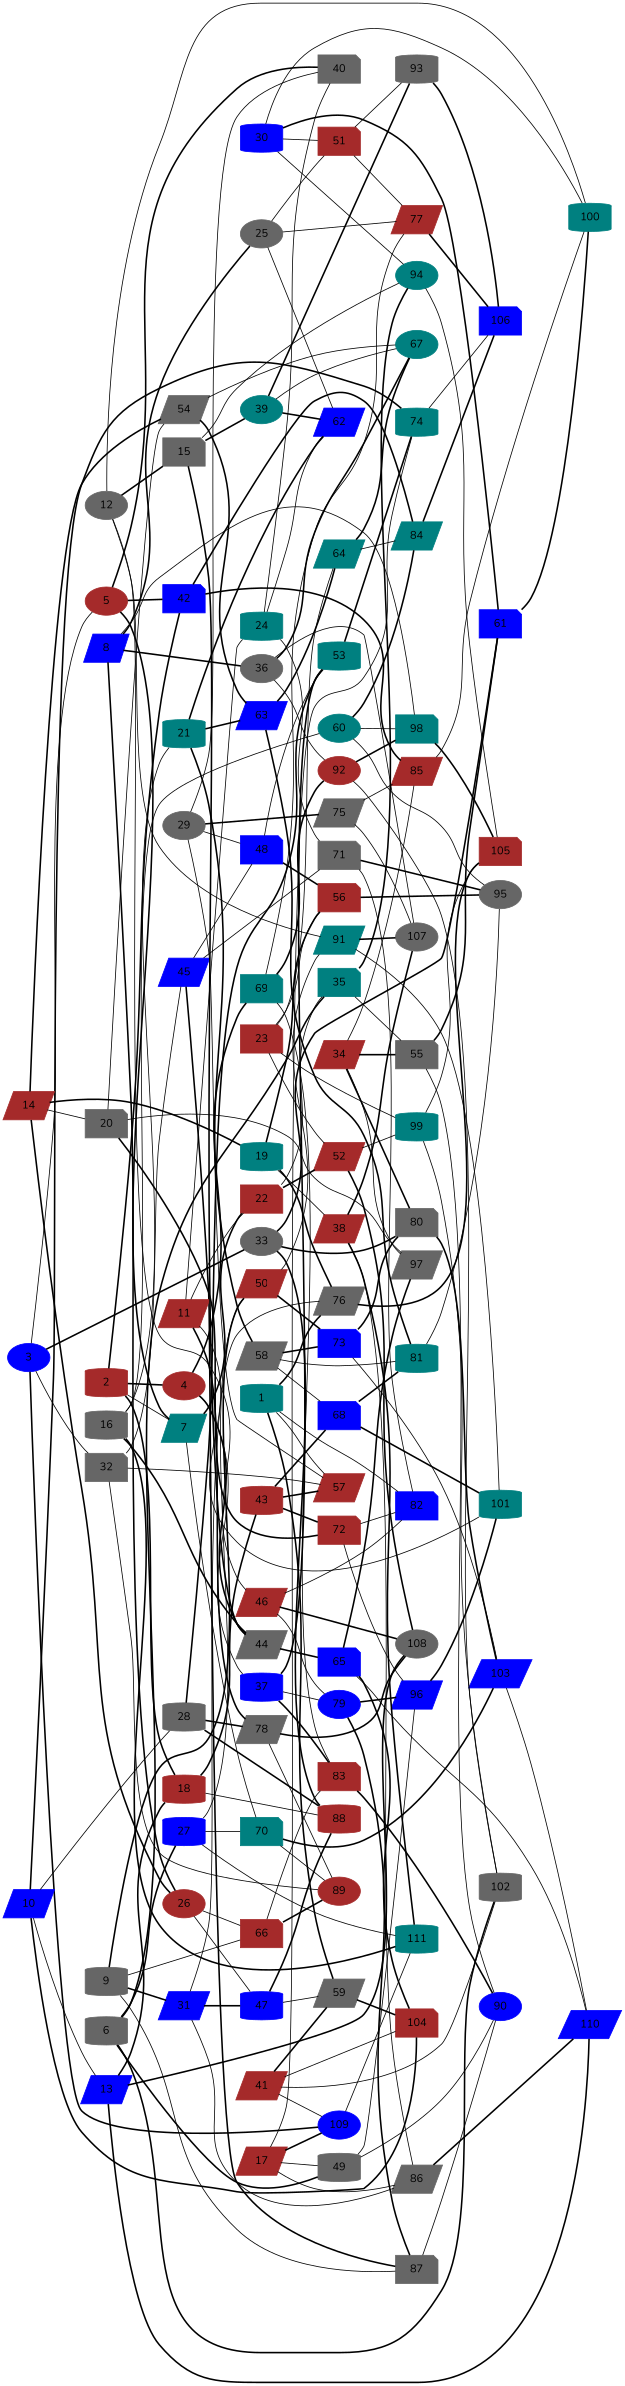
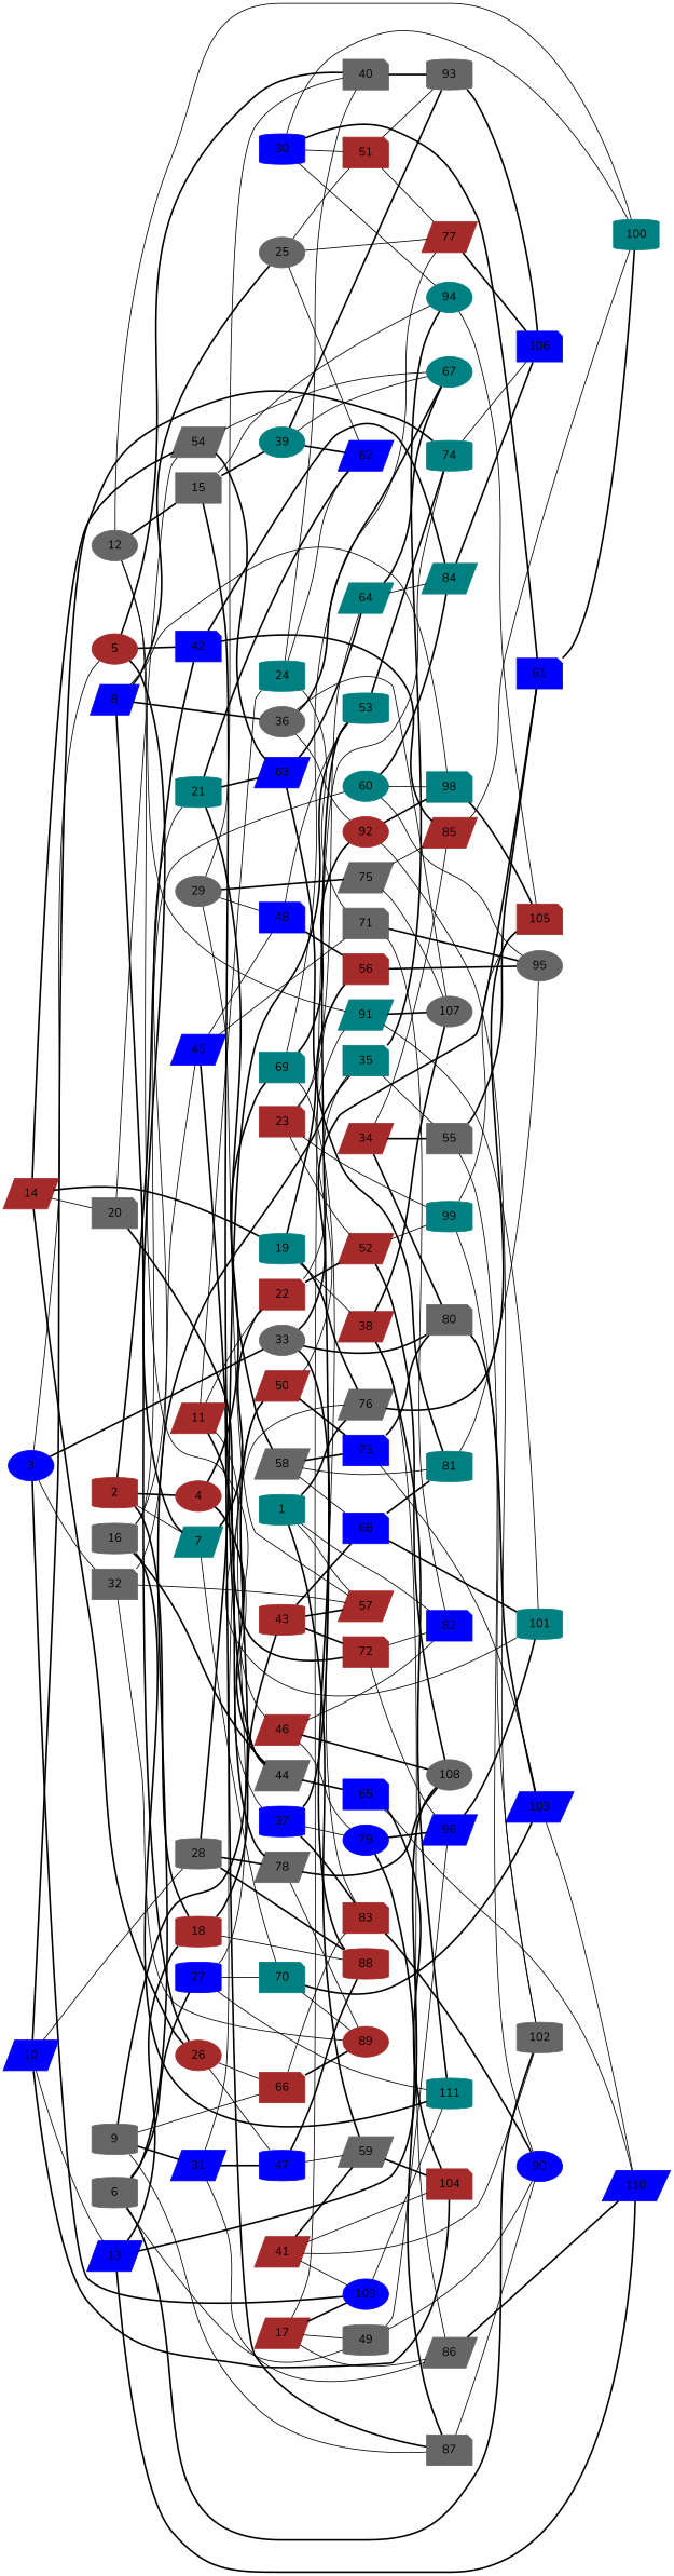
  graph {
    fontname=Nunito
    rankdir=LR
    node [color=gray40 fontname=Nunito shape=parallelogram style=filled]
    edge [fontname=Nunito style=bold]
    1 [color=teal shape=cylinder]
    57 [color=brown]
    59
    76
    82 [color=blue shape=note]
    104 [color=brown shape=note]
    105 [color=brown shape=note]
    2 [color=brown shape=cylinder]
    4 [color=brown shape=ellipse]
    7 [color=teal]
    18 [color=brown shape=cylinder]
    42 [color=blue shape=note]
    37 [color=blue shape=cylinder]
    44
    69 [color=teal shape=note]
    22 [color=brown shape=note]
    70 [color=teal shape=note]
    43 [color=brown shape=cylinder]
    88 [color=brown shape=cylinder]
    85 [color=brown]
    84 [color=teal]
    3 [color=blue shape=ellipse]
    5 [color=brown shape=ellipse]
    32 [shape=note]
    33 [shape=ellipse]
    109 [color=blue shape=ellipse]
    40 [shape=note]
    45 [color=blue]
    89 [color=brown shape=ellipse]
    61 [color=blue shape=note]
    80 [shape=note]
    111 [color=teal shape=cylinder]
    53 [color=teal shape=cylinder]
    79 [color=blue shape=ellipse]
    83 [color=brown shape=note]
    65 [color=blue shape=note]
    77 [color=brown]
    92 [color=brown shape=ellipse]
    93 [shape=cylinder]
    6 [shape=cylinder]
    27 [color=blue shape=cylinder]
    35 [color=teal shape=note]
    49 [shape=cylinder]
    102 [shape=cylinder]
    50 [color=brown]
    94 [color=teal shape=ellipse]
    55 [shape=note]
    90 [color=blue shape=ellipse]
    96 [color=blue]
    52 [color=brown]
    103 [color=blue]
    8 [color=blue]
    25 [shape=ellipse]
    26 [color=brown shape=ellipse]
    36 [shape=ellipse]
    98 [color=teal shape=note]
    62 [color=blue]
    51 [color=brown shape=note]
    66 [color=brown shape=note]
    47 [color=blue shape=cylinder]
    67 [color=teal shape=ellipse]
    107 [shape=ellipse]
    9 [shape=cylinder]
    31 [color=blue]
    87 [shape=note]
    86
    91 [color=teal]
    73 [color=blue shape=note]
    10 [color=blue]
    13 [color=blue]
    28 [shape=cylinder]
    74 [color=teal shape=cylinder]
    108 [shape=ellipse]
    110 [color=blue]
    78
    106 [color=blue shape=note]
    11 [color=brown]
    24 [color=teal shape=cylinder]
    101 [color=teal shape=cylinder]
    71 [shape=note]
    12 [shape=ellipse]
    15 [shape=note]
    46 [color=brown]
    100 [color=teal shape=cylinder]
    39 [color=teal shape=ellipse]
    14 [color=brown]
    19 [color=teal shape=cylinder]
    20 [shape=note]
    54
    38 [color=brown]
    56 [color=brown shape=note]
    72 [color=brown shape=note]
-   97
    63 [color=blue]
    16 [shape=cylinder]
    21 [color=teal shape=cylinder]
    60 [color=teal shape=ellipse]
    58
    95 [shape=ellipse]
    17 [color=brown]
    68 [color=blue shape=note]
    81 [color=teal shape=cylinder]
    64 [color=teal]
    99 [color=teal shape=cylinder]
    23 [color=brown shape=note]
    29 [shape=ellipse]
    48 [color=blue shape=note]
    75
    30 [color=blue shape=cylinder]
    34 [color=brown]
    41 [color=brown]
    1 -- 57 [style=solid]
    1 -- 59
    1 -- 76
    1 -- 82 [style=solid]
    59 -- 104
    76 -- 105
    2 -- 4
    2 -- 7 [style=solid]
    2 -- 18
    2 -- 42
    4 -- 37 [style=solid]
    4 -- 44
    4 -- 69
    7 -- 22
    7 -- 70 [style=solid]
    18 -- 43
    18 -- 88 [style=solid]
    42 -- 85
    42 -- 84
    37 -- 53
    37 -- 79 [style=solid]
    37 -- 83
    44 -- 65
    69 -- 83 [style=solid]
    69 -- 77 [style=solid]
    69 -- 92
    22 -- 35 [style=solid]
    22 -- 52
    70 -- 89 [style=solid]
    70 -- 103
    43 -- 57
    43 -- 72
    43 -- 68
    85 -- 100 [style=solid]
    84 -- 106
    3 -- 5 [style=solid]
    3 -- 32 [style=solid]
    3 -- 33
    3 -- 109
    5 -- 7
    5 -- 42
    5 -- 40
    32 -- 57 [style=solid]
    32 -- 45 [style=solid]
    32 -- 89 [style=solid]
    33 -- 88
    33 -- 61
    33 -- 80
    109 -- 111 [style=solid]
+   40 -- 93
    45 -- 87
    45 -- 71 [style=solid]
    45 -- 48 [style=solid]
    61 -- 100
    80 -- 103
    53 -- 74
    79 -- 96
    79 -- 87
    83 -- 90
    65 -- 104
    65 -- 110 [style=solid]
-   65 -- 97
    77 -- 106
    92 -- 102 [style=solid]
    92 -- 98
    93 -- 106
    6 -- 27
    6 -- 35
-   6 -- 49
+   6 -- 49 [style=solid]
    6 -- 102
    27 -- 70 [style=solid]
    27 -- 111 [style=solid]
    27 -- 50 [style=solid]
    35 -- 94
    35 -- 55 [style=solid]
    49 -- 90 [style=solid]
    49 -- 96 [style=solid]
    50 -- 91 [style=solid]
    50 -- 73
    94 -- 105 [style=solid]
    55 -- 61
    55 -- 90 [style=solid]
    96 -- 101
    52 -- 108
    52 -- 99 [style=solid]
    103 -- 110 [style=solid]
    8 -- 25
    8 -- 26
    8 -- 36
    8 -- 98 [style=solid]
    25 -- 77 [style=solid]
    25 -- 62 [style=solid]
    25 -- 51 [style=solid]
    26 -- 66 [style=solid]
    26 -- 47 [style=solid]
    36 -- 92 [style=solid]
    36 -- 67
    36 -- 107 [style=solid]
    98 -- 105
    51 -- 77 [style=solid]
    51 -- 93 [style=solid]
    66 -- 89
    66 -- 83 [style=solid]
    47 -- 59 [style=solid]
    47 -- 88
    9 -- 50
    9 -- 66 [style=solid]
    9 -- 31
    9 -- 87 [style=solid]
    31 -- 76 [style=solid]
    31 -- 47
    31 -- 86 [style=solid]
    87 -- 90 [style=solid]
    86 -- 110
    91 -- 107
    91 -- 101 [style=solid]
    73 -- 80
    73 -- 103 [style=solid]
    10 -- 104
    10 -- 13 [style=solid]
    10 -- 28 [style=solid]
    10 -- 74
    13 -- 18
    13 -- 108
    13 -- 110
    28 -- 88
    28 -- 53
    28 -- 78
    74 -- 106 [style=solid]
    78 -- 89 [style=solid]
    78 -- 108
    11 -- 22 [style=solid]
    11 -- 78
    11 -- 24 [style=solid]
    11 -- 101 [style=solid]
    24 -- 40 [style=solid]
    24 -- 62 [style=solid]
    24 -- 71 [style=solid]
    71 -- 82 [style=solid]
    71 -- 95
    12 -- 91 [style=solid]
    12 -- 15
    12 -- 46 [style=solid]
    12 -- 100 [style=solid]
    15 -- 44
    15 -- 94 [style=solid]
    15 -- 39
    46 -- 82 [style=solid]
    46 -- 79 [style=solid]
    46 -- 108
    39 -- 93
    39 -- 62
    39 -- 67 [style=solid]
    14 -- 26
    14 -- 19
    14 -- 20 [style=solid]
    14 -- 54
    19 -- 76
    19 -- 38 [style=solid]
    19 -- 56
    20 -- 54 [style=solid]
    20 -- 72
-   20 -- 97 [style=solid]
    54 -- 67 [style=solid]
    54 -- 63
    38 -- 111
    38 -- 107
    38 -- 86 [style=solid]
    56 -- 95
    72 -- 82 [style=solid]
    72 -- 96 [style=solid]
    63 -- 81
    63 -- 64
    16 -- 44
    16 -- 111
    16 -- 21 [style=solid]
    16 -- 60 [style=solid]
    21 -- 62
    21 -- 63
    21 -- 58
    60 -- 84
    60 -- 98 [style=solid]
    60 -- 95 [style=solid]
    58 -- 73
    58 -- 68 [style=solid]
    58 -- 81 [style=solid]
    17 -- 109
    17 -- 49 [style=solid]
    17 -- 86 [style=solid]
    17 -- 74 [style=solid]
    68 -- 101
    68 -- 81
    81 -- 95 [style=solid]
    64 -- 84 [style=solid]
    64 -- 67
    99 -- 105 [style=solid]
    99 -- 102 [style=solid]
    23 -- 52 [style=solid]
    23 -- 56 [style=solid]
    23 -- 64 [style=solid]
    23 -- 99 [style=solid]
    29 -- 57 [style=solid]
    29 -- 40 [style=solid]
    29 -- 48 [style=solid]
    29 -- 75
    48 -- 53 [style=solid]
    48 -- 56
    75 -- 85 [style=solid]
    75 -- 107 [style=solid]
    30 -- 61
    30 -- 94 [style=solid]
    30 -- 51 [style=solid]
    30 -- 100 [style=solid]
    34 -- 85 [style=solid]
    34 -- 80
    34 -- 55
-   34 -- 97 [style=solid]
    41 -- 59
    41 -- 104 [style=solid]
    41 -- 109 [style=solid]
    41 -- 102 [style=solid]
  }
